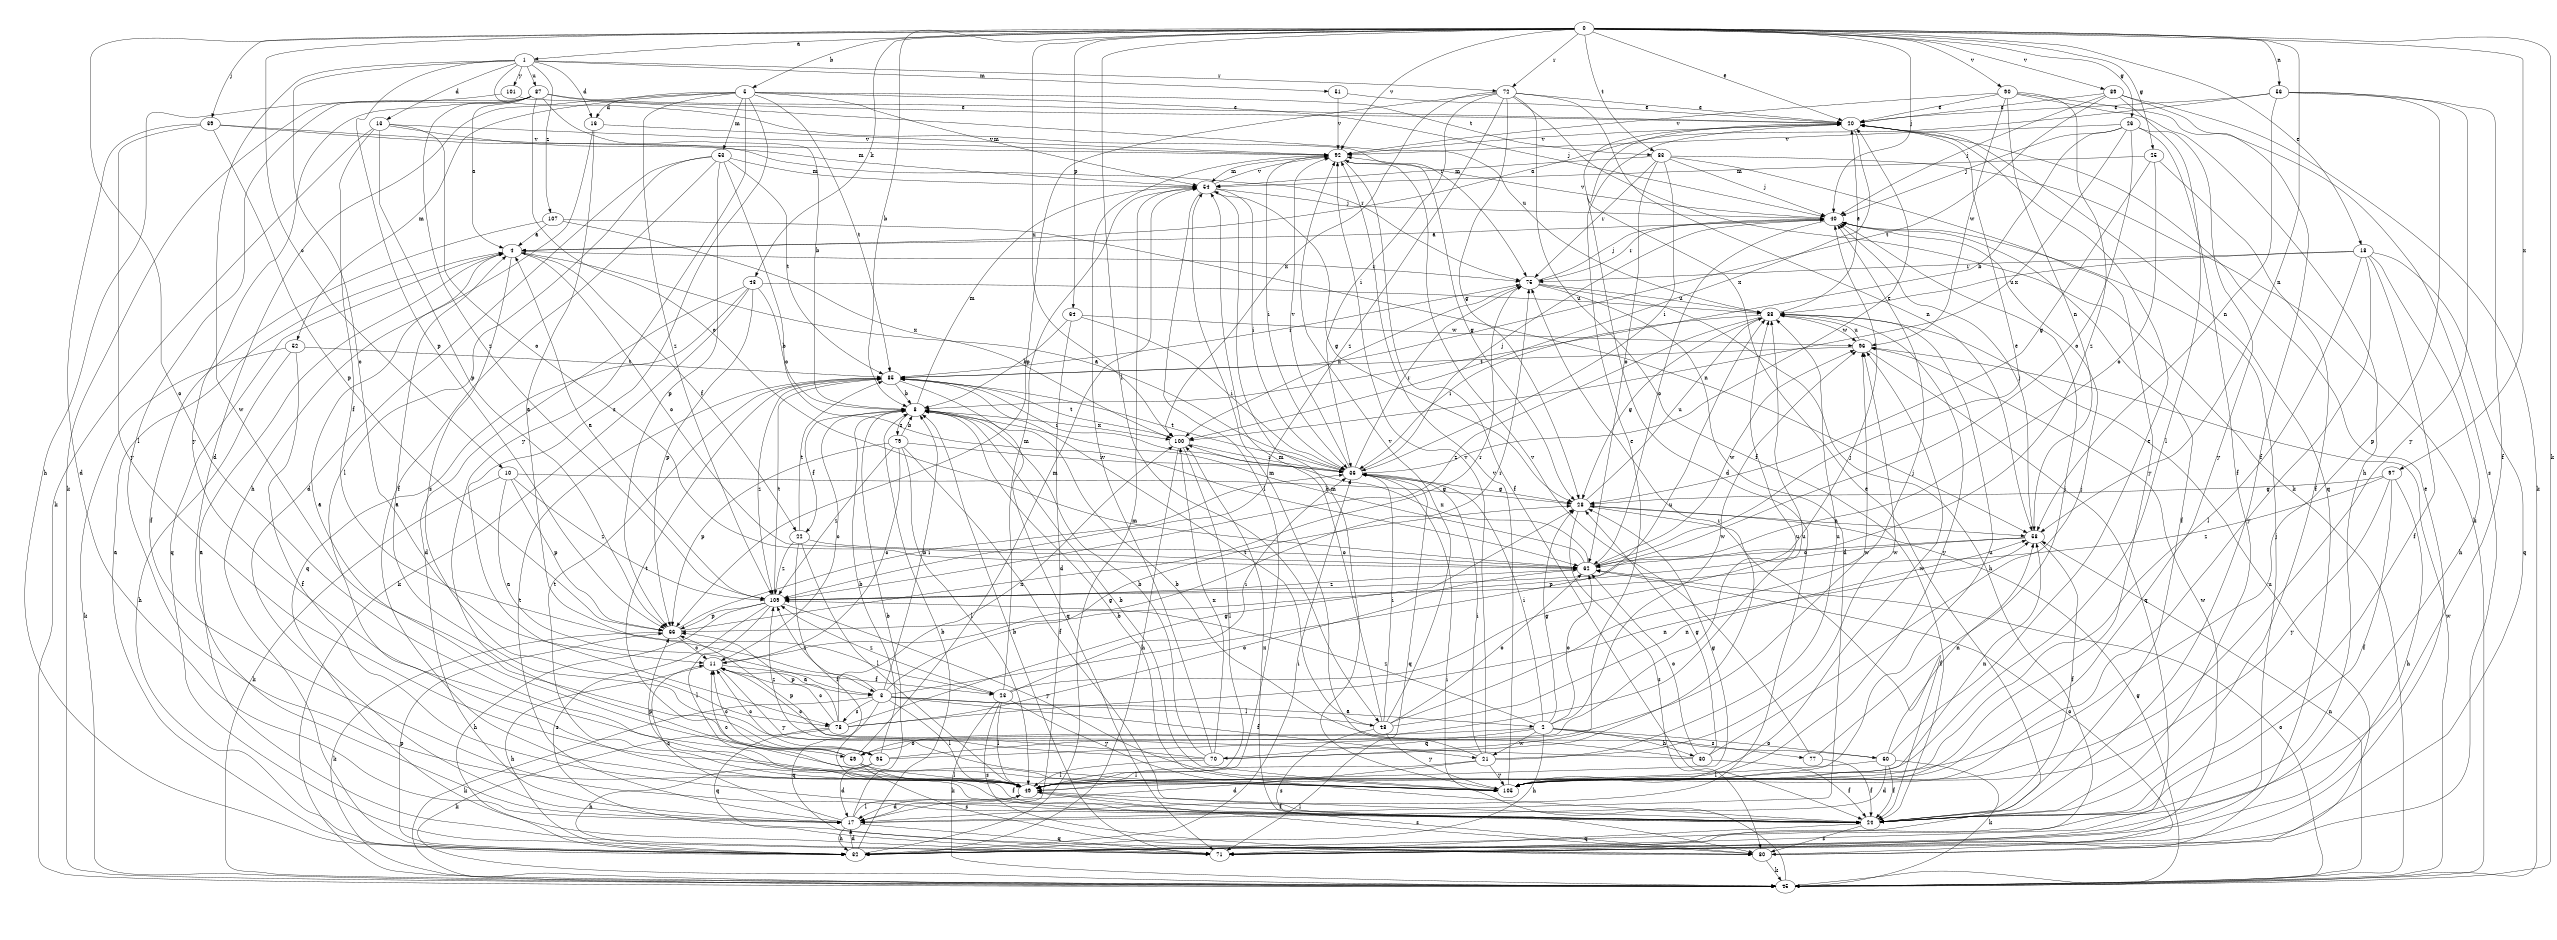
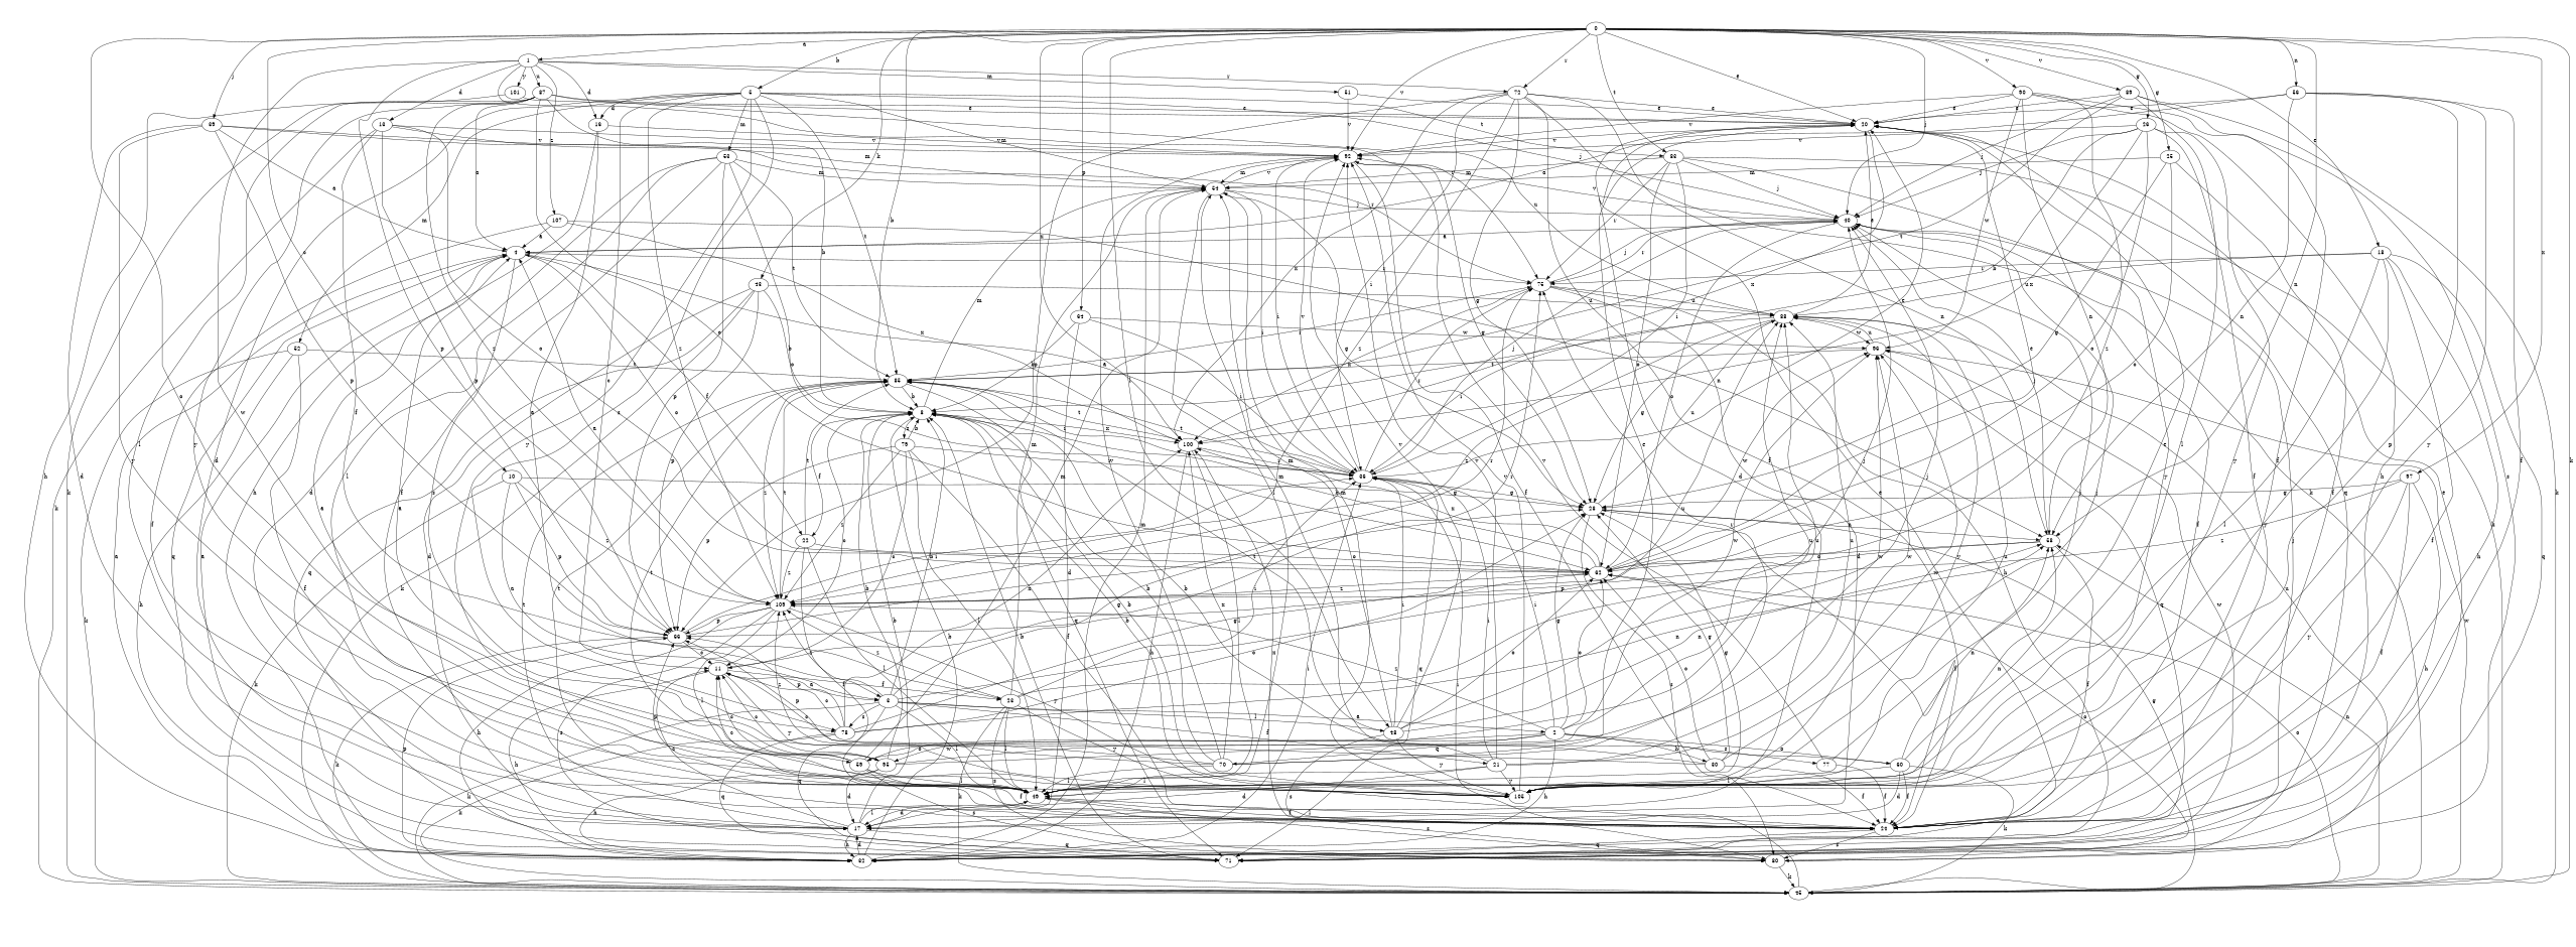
  strict digraph {
    0
    1
    5
    8
    10
    18
    20
    25
    26
    39
    40
    43
    45
    48
    56
    58
    59
    64
    72
    83
    89
    90
    92
    97
    100
    11
    13
    16
    51
    66
    75
    87
    95
    101
    107
    109
    78
    17
    52
    53
    54
    85
    105
    22
    79
    28
    3
    32
    49
    71
    88
    24
    62
    4
    36
    96
    80
    23
    2
    30
    60
    70
    77
    21
    0 -> 1 [label=a]
    0 -> 5 [label=b]
    0 -> 8 [label=b]
    0 -> 10 [label=c]
    0 -> 18 [label=e]
    0 -> 20 [label=e]
    0 -> 25 [label=g]
    0 -> 26 [label=g]
    0 -> 39 [label=j]
    0 -> 40 [label=j]
    0 -> 43 [label=k]
    0 -> 45 [label=k]
    0 -> 48 [label=l]
    0 -> 56 [label=n]
    0 -> 58 [label=n]
    0 -> 59 [label=o]
    0 -> 64 [label=p]
    0 -> 72 [label=r]
    0 -> 83 [label=t]
    0 -> 89 [label=v]
    0 -> 90 [label=v]
    0 -> 92 [label=v]
    0 -> 97 [label=x]
    0 -> 100 [label=x]
    1 -> 72 [label=r]
-   1 -> 11 [label=c]
+   5 -> 11 [label=c]
    1 -> 13 [label=d]
    1 -> 16 [label=d]
    1 -> 51 [label=m]
    1 -> 66 [label=p]
    1 -> 75 [label=r]
    1 -> 87 [label=u]
    1 -> 95 [label=w]
    1 -> 101 [label=y]
    1 -> 107 [label=z]
    5 -> 40 [label=j]
    5 -> 83 [label=t]
    5 -> 16 [label=d]
    5 -> 109 [label=z]
    5 -> 78 [label=s]
    5 -> 17 [label=d]
    5 -> 52 [label=m]
    5 -> 53 [label=m]
    5 -> 54 [label=m]
    5 -> 85 [label=t]
    5 -> 105 [label=y]
    8 -> 100 [label=x]
    8 -> 11 [label=c]
    8 -> 54 [label=m]
    8 -> 22 [label=f]
    8 -> 79 [label=s]
    10 -> 45 [label=k]
    10 -> 66 [label=p]
    10 -> 109 [label=z]
    10 -> 28 [label=g]
    10 -> 3 [label=a]
    18 -> 75 [label=r]
    18 -> 105 [label=y]
    18 -> 32 [label=h]
    18 -> 49 [label=l]
    18 -> 71 [label=q]
    18 -> 88 [label=u]
    18 -> 24 [label=f]
    20 -> 92 [label=v]
    20 -> 100 [label=x]
    20 -> 17 [label=d]
    20 -> 71 [label=q]
    25 -> 54 [label=m]
    25 -> 28 [label=g]
    25 -> 24 [label=f]
    25 -> 62 [label=o]
    26 -> 8 [label=b]
    26 -> 40 [label=j]
    26 -> 92 [label=v]
    26 -> 100 [label=x]
    26 -> 105 [label=y]
    26 -> 24 [label=f]
    26 -> 62 [label=o]
    39 -> 92 [label=v]
    39 -> 66 [label=p]
    39 -> 75 [label=r]
    39 -> 17 [label=d]
    39 -> 105 [label=y]
+   39 -> 4 [label=a]
    40 -> 92 [label=v]
    40 -> 75 [label=r]
    40 -> 24 [label=f]
    40 -> 62 [label=o]
    40 -> 4 [label=a]
    43 -> 8 [label=b]
    43 -> 45 [label=k]
    43 -> 66 [label=p]
    43 -> 17 [label=d]
    43 -> 71 [label=q]
    43 -> 88 [label=u]
    45 -> 58 [label=n]
    45 -> 28 [label=g]
    45 -> 62 [label=o]
    45 -> 36 [label=i]
    45 -> 96 [label=w]
    48 -> 40 [label=j]
    48 -> 58 [label=n]
    48 -> 92 [label=v]
    48 -> 54 [label=m]
    48 -> 85 [label=t]
    48 -> 105 [label=y]
    48 -> 62 [label=o]
    48 -> 36 [label=i]
    48 -> 80 [label=s]
    56 -> 20 [label=e]
    56 -> 58 [label=n]
    56 -> 105 [label=y]
    56 -> 49 [label=p]
    56 -> 24 [label=f]
    56 -> 4 [label=a]
    58 -> 40 [label=j]
    58 -> 66 [label=p]
    58 -> 24 [label=f]
    58 -> 62 [label=o]
    59 -> 11 [label=c]
    59 -> 54 [label=m]
    59 -> 49 [label=l]
    59 -> 88 [label=u]
    59 -> 24 [label=f]
    59 -> 4 [label=a]
    59 -> 80 [label=s]
    64 -> 8 [label=b]
    64 -> 17 [label=d]
    64 -> 36 [label=i]
    64 -> 96 [label=w]
    72 -> 20 [label=e]
    72 -> 45 [label=k]
    72 -> 58 [label=n]
    72 -> 100 [label=x]
    72 -> 66 [label=p]
    72 -> 109 [label=z]
    72 -> 28 [label=g]
    72 -> 24 [label=f]
    72 -> 36 [label=i]
    83 -> 40 [label=j]
    83 -> 45 [label=k]
    83 -> 75 [label=r]
    83 -> 54 [label=m]
    83 -> 105 [label=y]
    83 -> 62 [label=o]
    83 -> 36 [label=i]
    89 -> 20 [label=e]
    89 -> 40 [label=j]
    89 -> 45 [label=k]
    89 -> 85 [label=t]
    89 -> 49 [label=l]
    89 -> 24 [label=f]
    90 -> 20 [label=e]
    90 -> 58 [label=n]
    90 -> 92 [label=v]
    90 -> 109 [label=z]
    90 -> 32 [label=h]
    90 -> 96 [label=w]
    90 -> 80 [label=s]
    92 -> 54 [label=m]
    92 -> 28 [label=g]
    92 -> 24 [label=f]
    92 -> 36 [label=i]
    97 -> 109 [label=z]
    97 -> 105 [label=y]
    97 -> 28 [label=g]
    97 -> 32 [label=h]
    97 -> 24 [label=f]
    100 -> 85 [label=t]
    100 -> 32 [label=h]
    100 -> 49 [label=l]
    100 -> 36 [label=i]
    11 -> 75 [label=r]
    11 -> 105 [label=y]
    11 -> 3 [label=a]
    11 -> 32 [label=h]
    11 -> 23 [label=f]
    13 -> 45 [label=k]
    13 -> 92 [label=v]
    13 -> 66 [label=p]
    13 -> 54 [label=m]
    13 -> 62 [label=o]
    13 -> 23 [label=f]
    16 -> 92 [label=v]
    16 -> 3 [label=a]
    16 -> 32 [label=h]
    51 -> 20 [label=e]
    51 -> 92 [label=v]
    66 -> 45 [label=k]
    66 -> 11 [label=c]
    66 -> 75 [label=r]
    66 -> 36 [label=i]
    75 -> 40 [label=j]
    75 -> 100 [label=x]
    75 -> 17 [label=d]
    75 -> 32 [label=h]
    75 -> 88 [label=u]
    87 -> 8 [label=b]
    87 -> 20 [label=e]
    87 -> 45 [label=k]
    87 -> 109 [label=z]
    87 -> 105 [label=y]
    87 -> 49 [label=l]
    87 -> 88 [label=u]
    87 -> 62 [label=o]
    87 -> 4 [label=a]
    95 -> 8 [label=b]
    95 -> 11 [label=c]
    95 -> 17 [label=d]
    95 -> 85 [label=t]
    95 -> 32 [label=h]
    95 -> 88 [label=u]
    95 -> 96 [label=w]
    101 -> 20 [label=e]
    101 -> 32 [label=h]
    107 -> 58 [label=n]
    107 -> 100 [label=x]
    107 -> 24 [label=f]
    107 -> 4 [label=a]
    109 -> 66 [label=p]
    109 -> 85 [label=t]
    109 -> 105 [label=y]
    109 -> 32 [label=h]
    109 -> 49 [label=l]
    109 -> 4 [label=a]
    109 -> 80 [label=s]
    78 -> 45 [label=k]
    78 -> 58 [label=n]
    78 -> 100 [label=x]
    78 -> 11 [label=c]
    78 -> 66 [label=p]
    78 -> 28 [label=g]
    78 -> 71 [label=q]
    78 -> 62 [label=o]
    17 -> 8 [label=b]
    17 -> 11 [label=c]
    17 -> 85 [label=t]
    17 -> 32 [label=h]
    17 -> 49 [label=l]
    17 -> 71 [label=q]
    52 -> 45 [label=k]
    52 -> 85 [label=t]
    52 -> 32 [label=h]
    52 -> 24 [label=f]
    53 -> 66 [label=p]
    53 -> 17 [label=d]
    53 -> 54 [label=m]
    53 -> 85 [label=t]
    53 -> 49 [label=l]
    53 -> 24 [label=f]
    53 -> 62 [label=o]
    54 -> 40 [label=j]
    54 -> 92 [label=v]
    54 -> 28 [label=g]
    54 -> 49 [label=l]
    54 -> 36 [label=i]
    85 -> 8 [label=b]
    85 -> 75 [label=r]
    85 -> 109 [label=z]
    85 -> 71 [label=q]
    85 -> 36 [label=i]
    105 -> 8 [label=b]
    105 -> 58 [label=n]
    105 -> 92 [label=v]
    105 -> 54 [label=m]
    105 -> 88 [label=u]
    105 -> 96 [label=w]
    22 -> 109 [label=z]
    22 -> 85 [label=t]
    22 -> 49 [label=l]
    22 -> 24 [label=f]
    22 -> 62 [label=o]
    79 -> 8 [label=b]
    79 -> 11 [label=c]
    79 -> 66 [label=p]
    79 -> 109 [label=z]
    79 -> 49 [label=l]
    79 -> 24 [label=f]
    79 -> 36 [label=i]
    28 -> 58 [label=n]
    28 -> 88 [label=u]
    28 -> 24 [label=f]
    28 -> 80 [label=s]
    3 -> 8 [label=b]
    3 -> 45 [label=k]
    3 -> 48 [label=l]
    3 -> 109 [label=z]
    3 -> 78 [label=s]
    3 -> 28 [label=g]
    3 -> 49 [label=l]
    3 -> 71 [label=q]
    3 -> 88 [label=u]
    3 -> 2 [label=a]
    3 -> 21 [label=f]
    32 -> 8 [label=b]
    32 -> 20 [label=e]
    32 -> 66 [label=p]
    32 -> 17 [label=d]
    32 -> 54 [label=m]
    32 -> 4 [label=a]
    32 -> 36 [label=i]
    49 -> 11 [label=c]
    49 -> 66 [label=p]
    49 -> 17 [label=d]
    49 -> 85 [label=t]
    49 -> 28 [label=g]
    49 -> 24 [label=f]
    49 -> 80 [label=s]
    71 -> 8 [label=b]
    71 -> 20 [label=e]
    71 -> 40 [label=j]
    71 -> 4 [label=a]
    71 -> 96 [label=w]
    88 -> 20 [label=e]
    88 -> 109 [label=z]
    88 -> 105 [label=y]
    88 -> 28 [label=g]
    88 -> 36 [label=i]
    88 -> 96 [label=w]
    24 -> 8 [label=b]
    24 -> 49 [label=l]
    24 -> 71 [label=q]
    24 -> 80 [label=s]
    62 -> 8 [label=b]
    62 -> 20 [label=e]
    62 -> 100 [label=x]
    62 -> 109 [label=z]
    62 -> 96 [label=w]
    4 -> 75 [label=r]
    4 -> 78 [label=s]
    4 -> 22 [label=f]
    4 -> 71 [label=q]
    4 -> 62 [label=o]
    36 -> 20 [label=e]
    36 -> 40 [label=j]
    36 -> 92 [label=v]
    36 -> 75 [label=r]
    36 -> 85 [label=t]
    36 -> 28 [label=g]
    36 -> 71 [label=q]
    36 -> 4 [label=a]
    96 -> 85 [label=t]
    96 -> 71 [label=q]
    96 -> 88 [label=u]
    80 -> 45 [label=k]
    80 -> 100 [label=x]
    80 -> 88 [label=u]
    80 -> 62 [label=o]
    23 -> 40 [label=j]
    23 -> 45 [label=k]
    23 -> 109 [label=z]
    23 -> 54 [label=m]
    23 -> 105 [label=y]
    23 -> 49 [label=l]
    23 -> 36 [label=i]
    23 -> 80 [label=s]
    2 -> 59 [label=o]
-   2 -> 21 [label=w]
+   2 -> 95 [label=w]
    2 -> 109 [label=z]
    2 -> 28 [label=g]
    2 -> 32 [label=h]
    2 -> 62 [label=o]
    2 -> 36 [label=i]
    2 -> 96 [label=w]
    2 -> 30 [label=h]
    2 -> 60 [label=o]
    2 -> 70 [label=q]
    2 -> 77 [label=s]
    30 -> 8 [label=b]
    30 -> 40 [label=j]
    30 -> 66 [label=p]
    30 -> 28 [label=g]
    30 -> 24 [label=f]
    30 -> 62 [label=o]
    60 -> 20 [label=e]
    60 -> 45 [label=k]
    60 -> 58 [label=n]
    60 -> 11 [label=c]
    60 -> 17 [label=d]
    60 -> 49 [label=l]
    60 -> 24 [label=f]
    70 -> 8 [label=b]
    70 -> 20 [label=e]
    70 -> 92 [label=v]
    70 -> 100 [label=x]
    70 -> 75 [label=r]
    70 -> 109 [label=z]
    70 -> 49 [label=l]
    70 -> 4 [label=a]
    77 -> 40 [label=j]
    77 -> 92 [label=v]
    77 -> 24 [label=f]
    21 -> 92 [label=v]
    21 -> 17 [label=d]
    21 -> 54 [label=m]
    21 -> 105 [label=y]
    21 -> 49 [label=l]
    21 -> 88 [label=u]
    21 -> 36 [label=i]
    21 -> 96 [label=w]
  }
